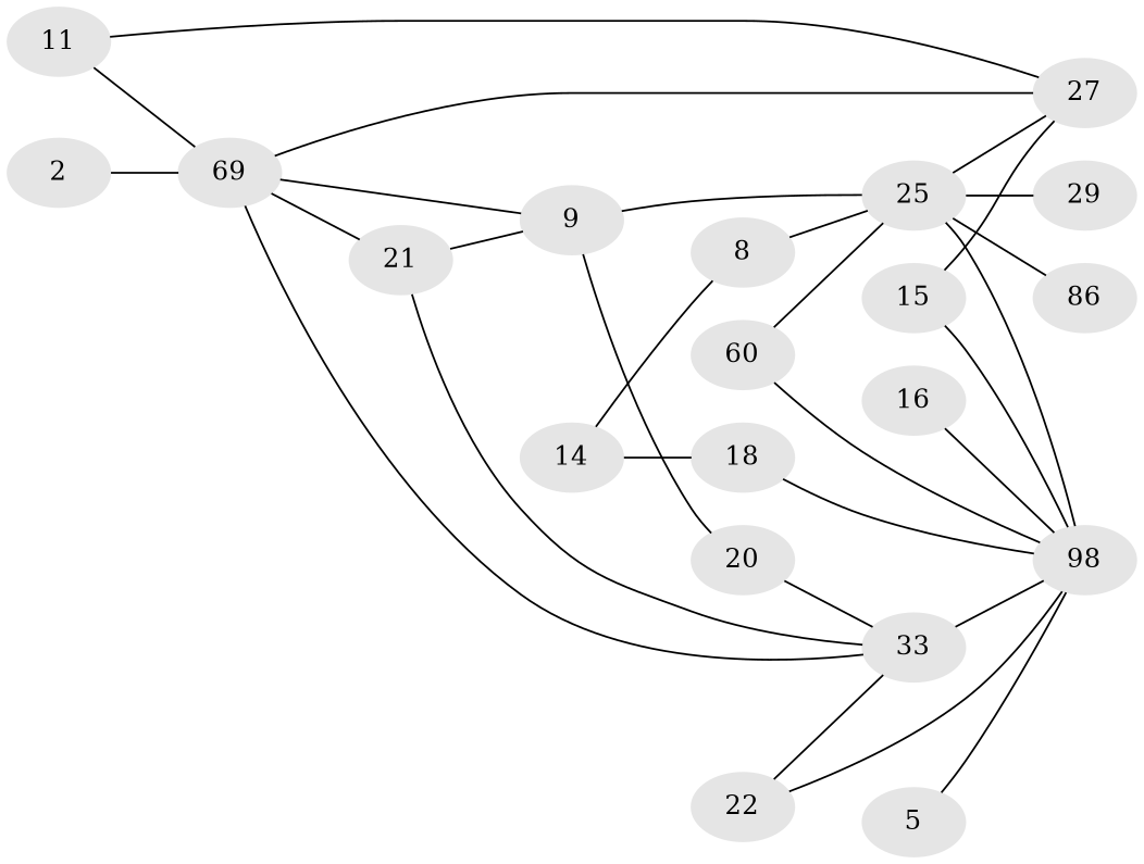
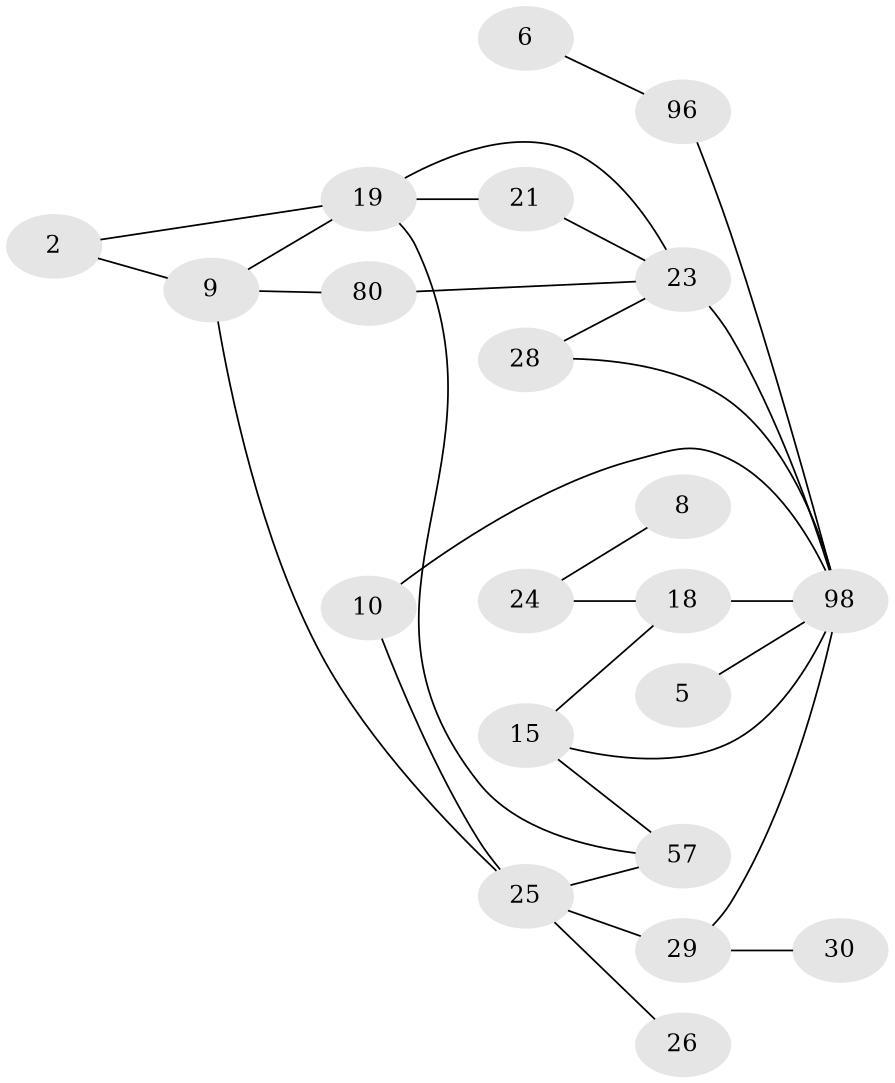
  graph {
    rankdir=LR
    node [color=gray90 style=filled]
    edge [weight=1.0]
    2
    9
-   19 [label=69]
+   19
    25
-   20
-   27
+   20 [label=80]
+   27 [label=57]
    21
-   23 [label=33]
+   23
    n9 [label=98]
    5
-   16
+   6
+   16 [label=96]
    8
-   26 [label=86]
+   26
    29
-   10 [label=60]
-   11
-   14
+   10
+   14 [label=24]
    18
    15
-   22
-   21 -- 9
+   22 [label=28]
+   30
+   2 -- 9
    2 -- 19
    9 -- 19
    9 -- 25
    9 -- 20
    19 -- 27
    19 -- 21
    19 -- 23
    25 -- 27
-   25 -- n9
+   29 -- n9
    25 -- 26
    25 -- 29
    20 -- 23
    21 -- 23
    23 -- n9
    5 -- n9
+   6 -- 16
    16 -- n9
-   8 -- 25
+   29 -- 30
    10 -- 25
    10 -- n9
-   11 -- 19
-   11 -- 27
    14 -- 8
    14 -- 18 [weight=2.0]
    18 -- n9 [weight=2.0]
    15 -- 27
    15 -- n9
+   15 -- 18
    22 -- 23
    22 -- n9
  }
